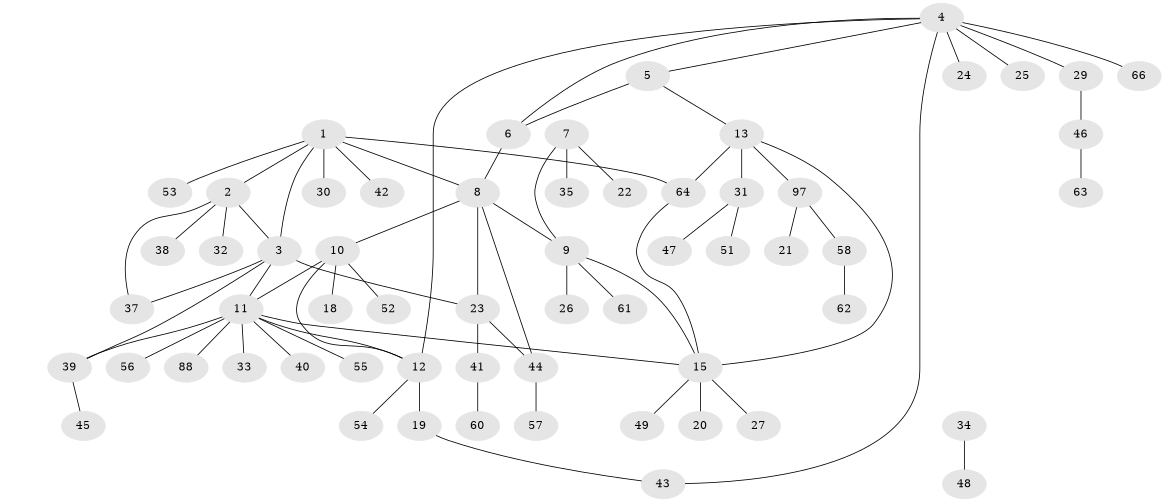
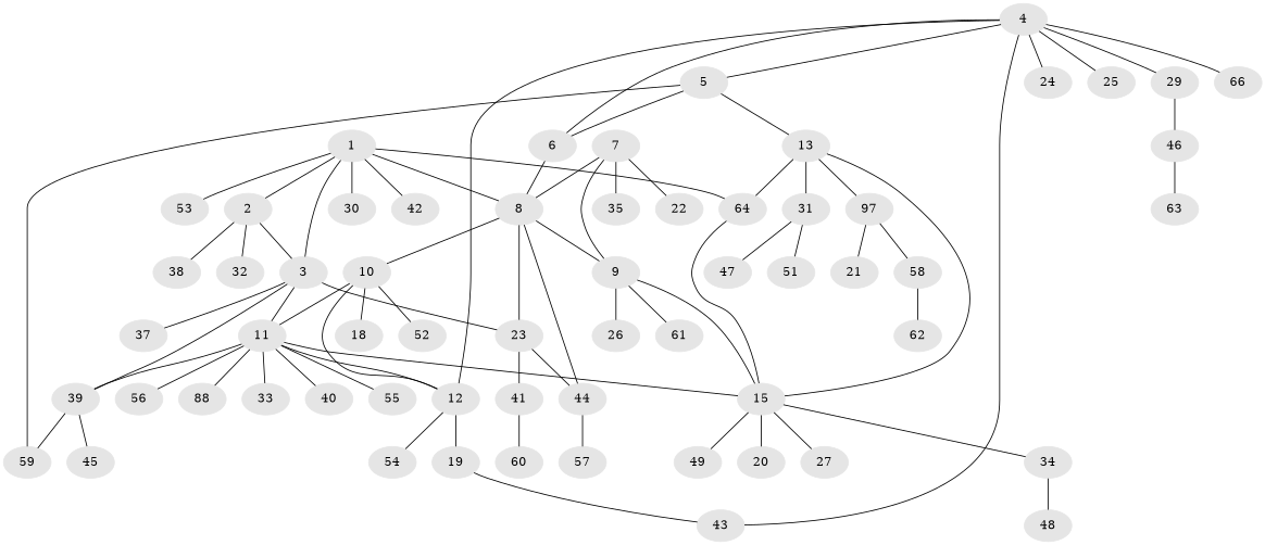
  graph {
    node [color=gray90 style=filled]
    1
    2
    3
    8
    n5 [label=64]
    30
    42
    53
    32
    37
    38
    11
    23
    39
    9
    10
    44
    15
    5
    6
    13
+   59
    12
    n24 [label=88]
    33
    40
    55
    56
    41
    45
    4
    24
    25
    29
    n35 [label=66]
    43
    19
    54
    46
    n40 [label=97]
    31
    7
    22
    35
    26
    61
    18
    52
    57
    20
    27
    34
    49
    21
    58
    47
    51
    48
    62
    60
    63
    1 -- 2
    1 -- 3
    1 -- 8
    1 -- n5
    1 -- 30
    1 -- 42
    1 -- 53
    2 -- 3
    2 -- 32
-   2 -- 37
    2 -- 38
    3 -- 37
    3 -- 11
    3 -- 23
    3 -- 39
    8 -- 23
    8 -- 9
    8 -- 10
    8 -- 44
    n5 -- 15
    11 -- 39
    11 -- 15
    11 -- 12
    11 -- n24
    11 -- 33
    11 -- 40
    11 -- 55
    11 -- 56
    23 -- 44
    23 -- 41
+   39 -- 59
    39 -- 45
    9 -- 15
    9 -- 26
    9 -- 61
    10 -- 11
    10 -- 12
    10 -- 18
    10 -- 52
    44 -- 57
    15 -- 20
    15 -- 27
+   15 -- 34
    15 -- 49
    5 -- 6
    5 -- 13
+   5 -- 59
    6 -- 8
    13 -- n5
    13 -- 15
    13 -- n40
    13 -- 31
    12 -- 19
    12 -- 54
    41 -- 60
    4 -- 5
    4 -- 6
    4 -- 12
    4 -- 24
    4 -- 25
    4 -- 29
    4 -- n35
    4 -- 43
    29 -- 46
    19 -- 43
    46 -- 63
    n40 -- 21
    n40 -- 58
    31 -- 47
    31 -- 51
+   7 -- 8
    7 -- 9
    7 -- 22
    7 -- 35
    34 -- 48
    58 -- 62
  }
